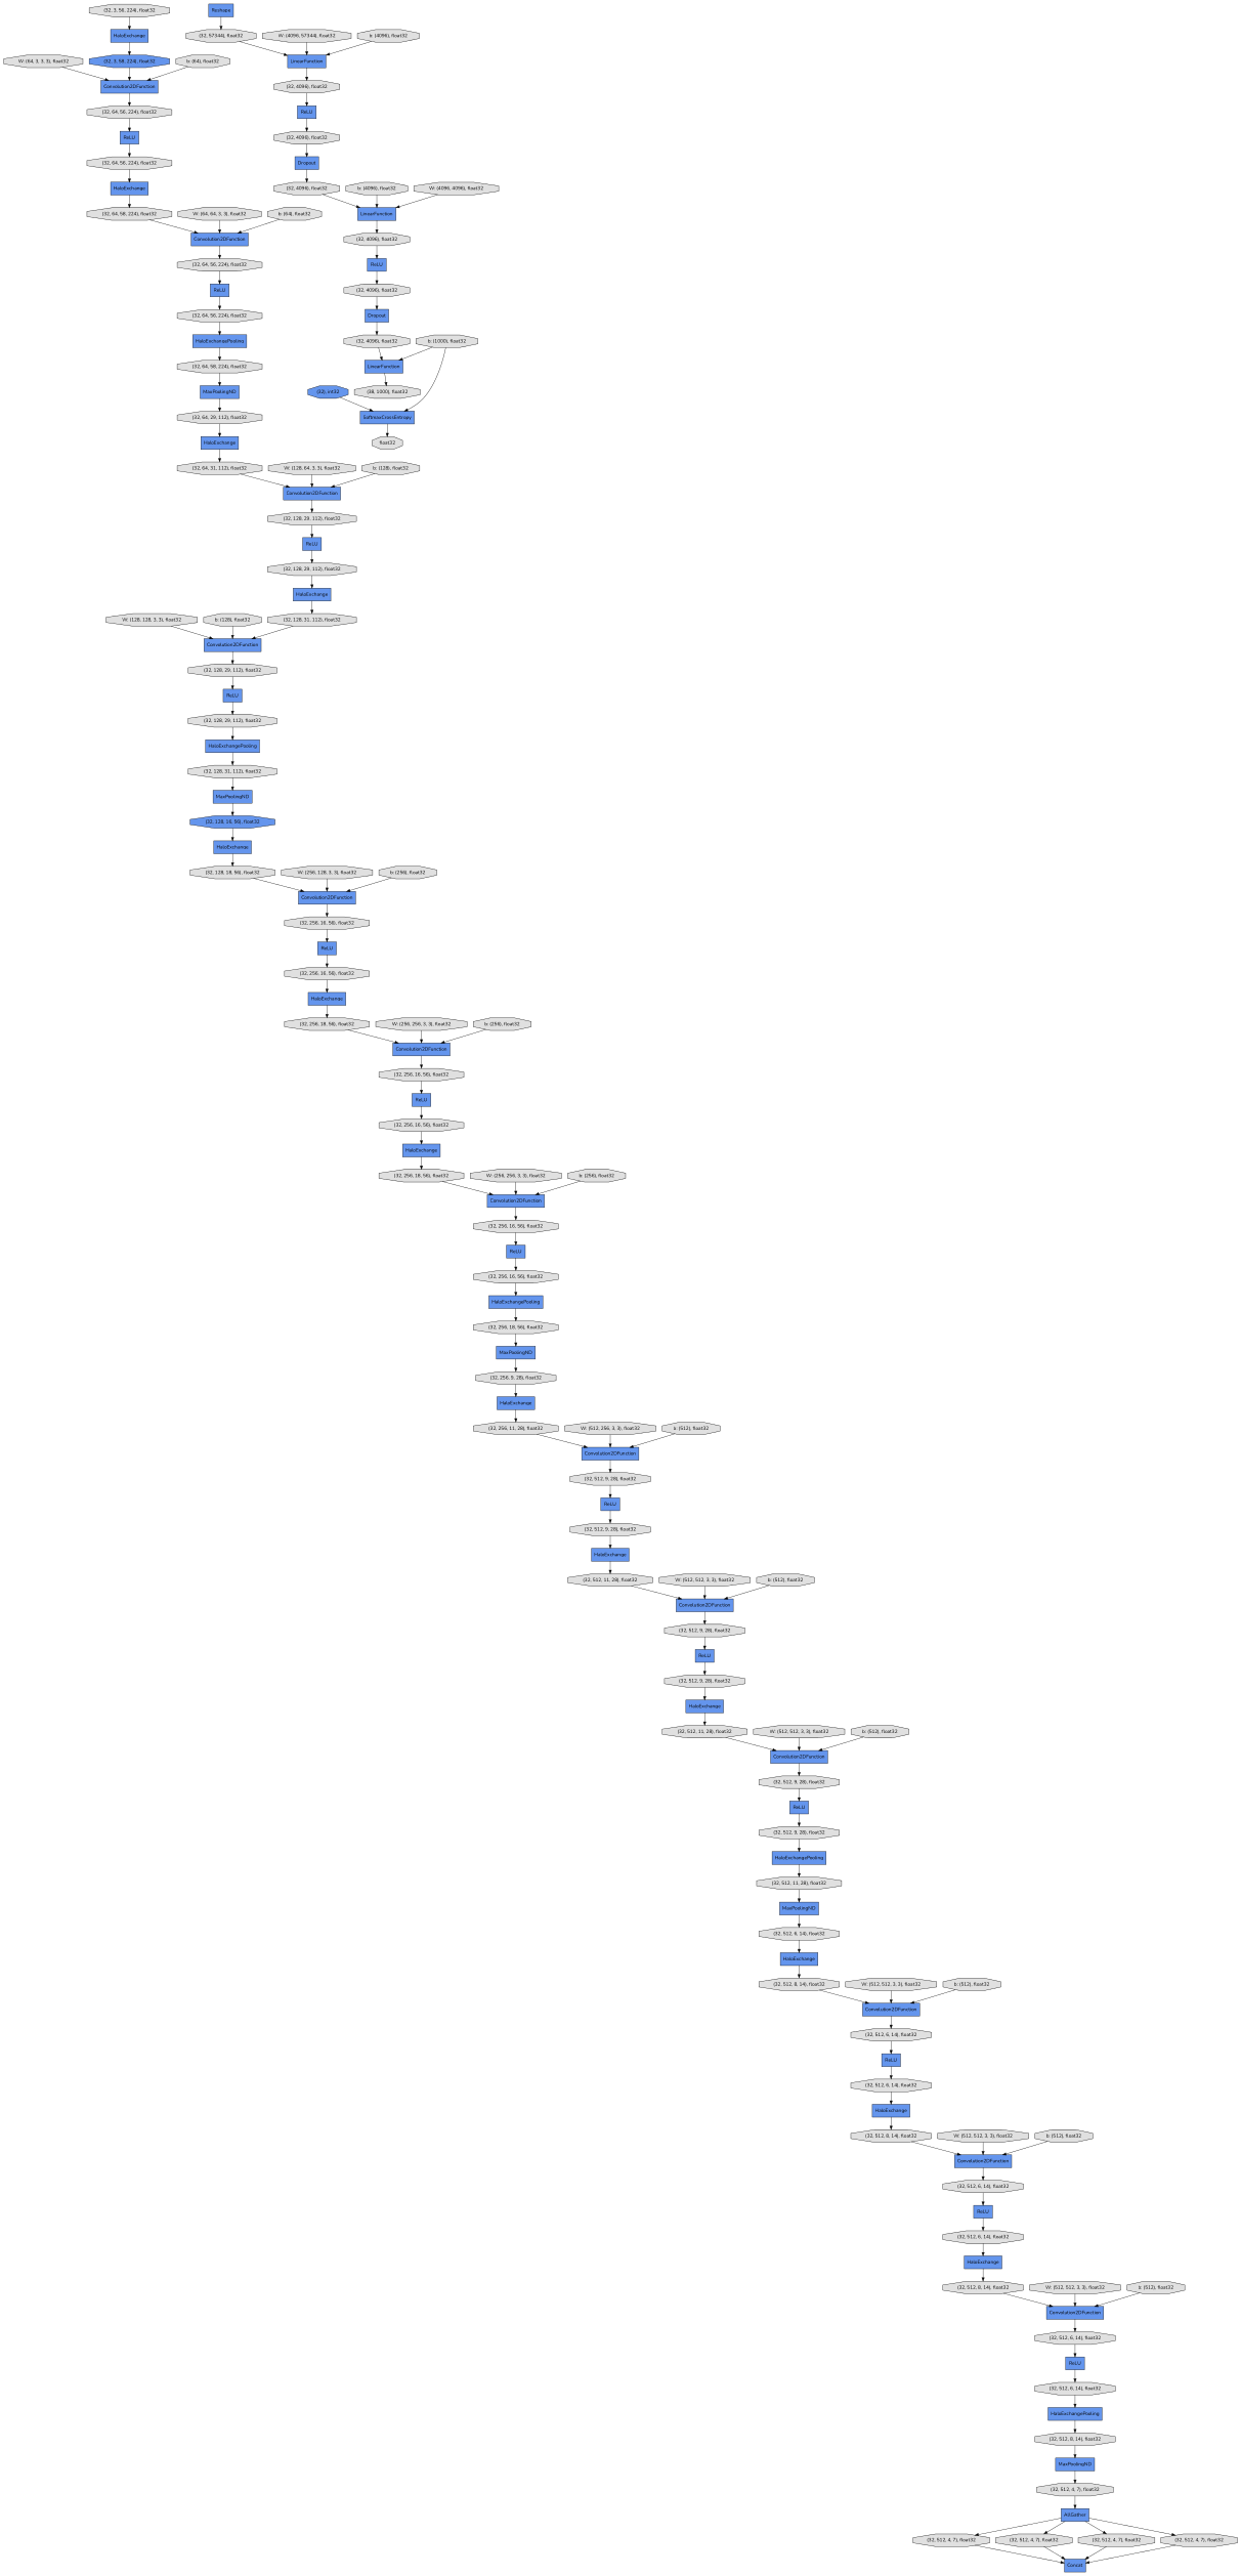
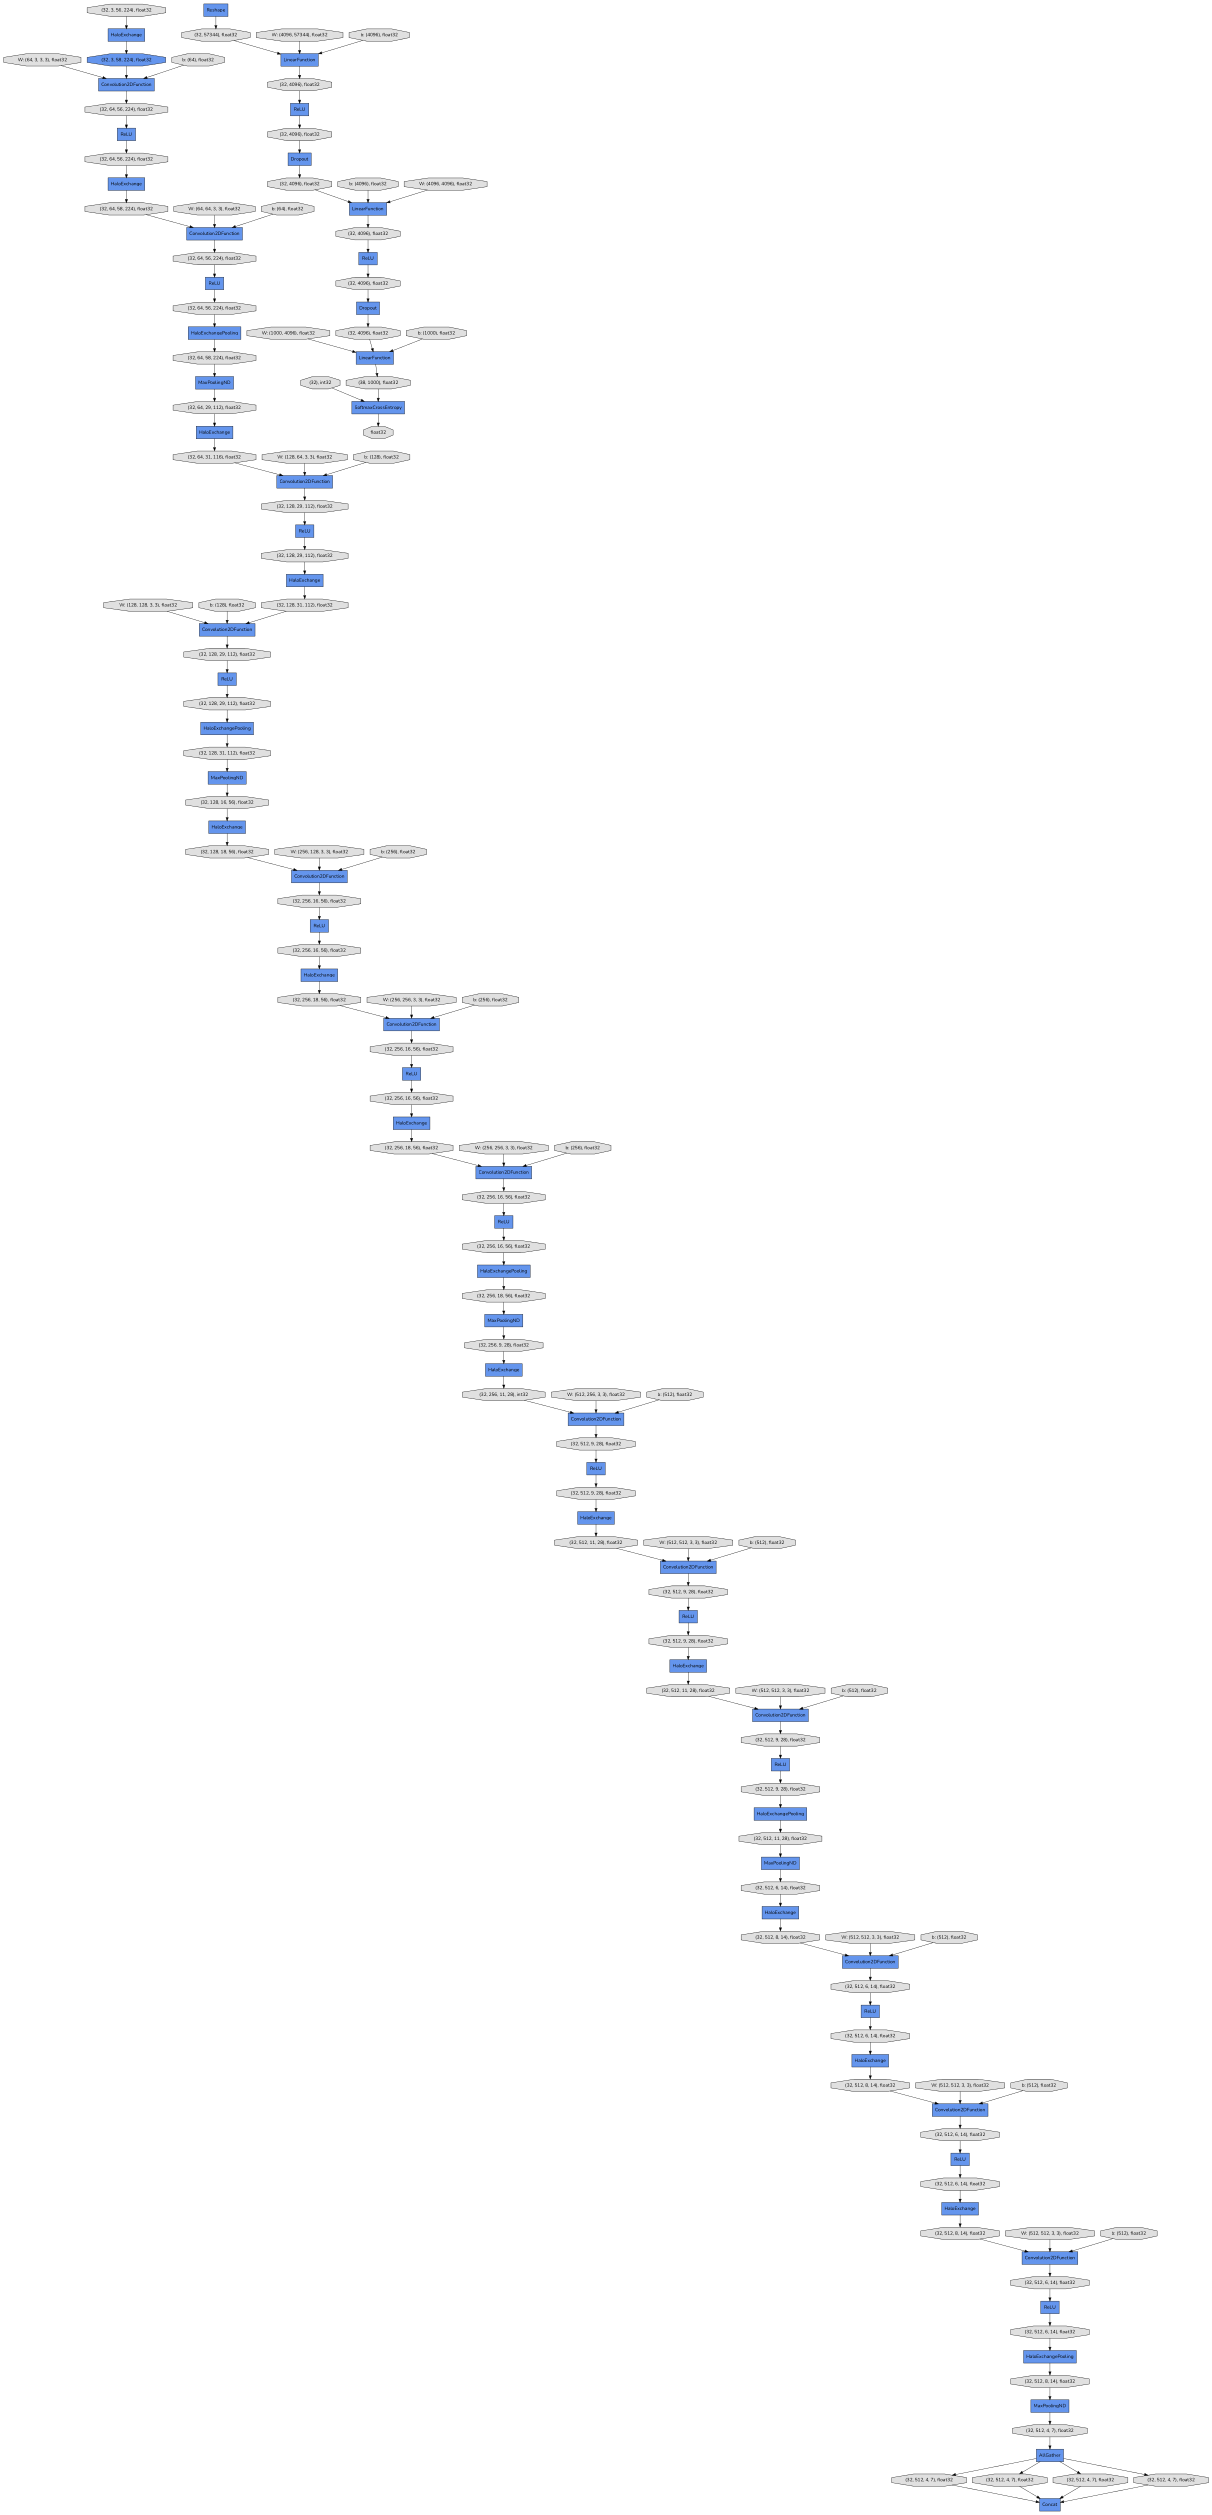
  digraph {
    fontname=Nunito
    rankdir=TB
    node [fillcolor="#E0E0E0" fontname=Nunito shape=octagon style=filled]
    edge [fontname=Nunito]
    n1 [label="(32, 512, 4, 7), float32"]
    n2 [fillcolor="#6495ED" label=Concat shape=record]
    n3 [label="(32, 512, 4, 7), float32"]
    n4 [label="(32, 256, 16, 56), float32"]
    n5 [fillcolor="#6495ED" label=HaloExchange shape=record]
    n6 [label="(32, 256, 18, 56), float32"]
    n7 [fillcolor="#6495ED" label=ReLU shape=record]
    n8 [label="(32, 64, 56, 224), float32"]
    n9 [fillcolor="#6495ED" label=HaloExchange shape=record]
    n10 [label="(32, 512, 4, 7), float32"]
    n11 [label="(32, 128, 31, 112), float32"]
    n12 [fillcolor="#6495ED" label=MaxPoolingND shape=record]
-   n13 [fillcolor="#6495ED" label="(32, 128, 16, 56), float32"]
+   n13 [label="(32, 128, 16, 56), float32"]
    n14 [label="(32, 4096), float32"]
    n15 [fillcolor="#6495ED" label=LinearFunction shape=record]
    n16 [label="(38, 1000), float32"]
    n17 [fillcolor="#6495ED" label=ReLU shape=record]
    n18 [label="(32, 256, 16, 56), float32"]
    n19 [fillcolor="#6495ED" label=HaloExchangePooling shape=record]
    n20 [label=float32]
    n21 [fillcolor="#6495ED" label=ReLU shape=record]
    n22 [label="(32, 512, 9, 28), float32"]
    n23 [fillcolor="#6495ED" label=HaloExchangePooling shape=record]
    n24 [label="(32, 512, 4, 7), float32"]
    n25 [label="(32, 256, 18, 56), float32"]
    n26 [fillcolor="#6495ED" label=MaxPoolingND shape=record]
    n27 [label="(32, 256, 9, 28), float32"]
-   n28 [fillcolor="#6495ED" label="(32), int32"]
+   n28 [label="(32), int32"]
    n29 [fillcolor="#6495ED" label=SoftmaxCrossEntropy shape=record]
    n30 [fillcolor="#6495ED" label=HaloExchange shape=record]
    n31 [label="(32, 128, 18, 56), float32"]
    n32 [label="(32, 256, 16, 56), float32"]
    n33 [fillcolor="#6495ED" label=ReLU shape=record]
    n34 [fillcolor="#6495ED" label=AllGather shape=record]
    n35 [fillcolor="#6495ED" label=ReLU shape=record]
    n36 [label="(32, 4096), float32"]
    n37 [fillcolor="#6495ED" label=Dropout shape=record]
    n38 [fillcolor="#6495ED" label=Reshape shape=record]
    n39 [label="(32, 57344), float32"]
    n40 [fillcolor="#6495ED" label=HaloExchange shape=record]
    n41 [label="(32, 512, 11, 28), float32"]
    n42 [fillcolor="#6495ED" label=Convolution2DFunction shape=record]
    n43 [fillcolor="#6495ED" label=Convolution2DFunction shape=record]
    n44 [label="(32, 256, 16, 56), float32"]
    n45 [label="(32, 128, 29, 112), float32"]
    n46 [fillcolor="#6495ED" label=HaloExchangePooling shape=record]
    n47 [fillcolor="#6495ED" label=ReLU shape=record]
    n48 [label="(32, 64, 56, 224), float32"]
    n49 [fillcolor="#6495ED" label=HaloExchangePooling shape=record]
    n50 [fillcolor="#6495ED" label=Dropout shape=record]
    n51 [label="(32, 4096), float32"]
    n52 [fillcolor="#6495ED" label=LinearFunction shape=record]
-   n53 [label="(32, 256, 11, 28), float32"]
+   n53 [label="(32, 256, 11, 28), int32"]
    n54 [fillcolor="#6495ED" label=Convolution2DFunction shape=record]
    n55 [label="(32, 512, 9, 28), float32"]
    n56 [label="W: (128, 128, 3, 3), float32"]
    n57 [fillcolor="#6495ED" label=Convolution2DFunction shape=record]
    n58 [label="(32, 128, 29, 112), float32"]
    n59 [fillcolor="#6495ED" label=LinearFunction shape=record]
    n60 [label="(32, 256, 16, 56), float32"]
    n61 [fillcolor="#6495ED" label=HaloExchange shape=record]
    n62 [label="(32, 256, 18, 56), float32"]
    n63 [fillcolor="#6495ED" label=HaloExchange shape=record]
    n64 [label="(32, 512, 11, 28), float32"]
    n65 [fillcolor="#6495ED" label=Convolution2DFunction shape=record]
    n66 [label="(32, 4096), float32"]
    n67 [label="(32, 4096), float32"]
    n68 [fillcolor="#6495ED" label=ReLU shape=record]
    n69 [label="(32, 512, 9, 28), float32"]
    n70 [label="(32, 256, 16, 56), float32"]
    n71 [fillcolor="#6495ED" label=ReLU shape=record]
    n72 [fillcolor="#6495ED" label=HaloExchange shape=record]
    n73 [fillcolor="#6495ED" label=ReLU shape=record]
    n74 [fillcolor="#6495ED" label=ReLU shape=record]
    n75 [label="(32, 4096), float32"]
    n76 [fillcolor="#6495ED" label=Convolution2DFunction shape=record]
    n77 [label="(32, 512, 9, 28), float32"]
    n78 [fillcolor="#6495ED" label=Convolution2DFunction shape=record]
    n79 [fillcolor="#6495ED" label=ReLU shape=record]
    n80 [label="(32, 512, 9, 28), float32"]
    n81 [label="(32, 512, 9, 28), float32"]
    n82 [fillcolor="#6495ED" label=MaxPoolingND shape=record]
    n83 [label="(32, 512, 6, 14), float32"]
    n84 [fillcolor="#6495ED" label=HaloExchange shape=record]
    n85 [label="W: (512, 512, 3, 3), float32"]
    n86 [fillcolor="#6495ED" label=Convolution2DFunction shape=record]
    n87 [label="(32, 512, 6, 14), float32"]
    n88 [fillcolor="#6495ED" label=ReLU shape=record]
    n89 [label="(32, 64, 56, 224), float32"]
+   n90 [label="W: (1000, 4096), float32"]
    n91 [label="b: (128), float32"]
    n92 [label="b: (512), float32"]
    n93 [label="b: (4096), float32"]
    n94 [label="(32, 512, 8, 14), float32"]
    n95 [fillcolor="#6495ED" label=Convolution2DFunction shape=record]
    n96 [label="(32, 512, 6, 14), float32"]
    n97 [fillcolor="#6495ED" label=HaloExchange shape=record]
-   n98 [label="(32, 64, 31, 112), float32"]
+   n98 [label="(32, 64, 31, 116), float32"]
    n99 [fillcolor="#6495ED" label=Convolution2DFunction shape=record]
    n100 [label="(32, 512, 8, 14), float32"]
    n101 [label="W: (256, 128, 3, 3), float32"]
    n102 [label="b: (1000), float32"]
    n103 [label="W: (512, 512, 3, 3), float32"]
    n104 [label="(32, 64, 58, 224), float32"]
    n105 [fillcolor="#6495ED" label=MaxPoolingND shape=record]
    n106 [label="(32, 64, 29, 112), float32"]
    n107 [fillcolor="#6495ED" label=HaloExchange shape=record]
    n108 [label="b: (256), float32"]
    n109 [label="(32, 512, 6, 14), float32"]
    n110 [fillcolor="#6495ED" label=ReLU shape=record]
    n111 [label="(32, 512, 6, 14), float32"]
    n112 [label="(32, 512, 6, 14), float32"]
    n113 [fillcolor="#6495ED" label=HaloExchange shape=record]
    n114 [label="(32, 128, 31, 112), float32"]
    n115 [label="(32, 512, 4, 7), float32"]
    n116 [label="b: (512), float32"]
    n117 [label="W: (256, 256, 3, 3), float32"]
    n118 [label="W: (64, 3, 3, 3), float32"]
    n119 [fillcolor="#6495ED" label=Convolution2DFunction shape=record]
    n120 [label="(32, 64, 56, 224), float32"]
    n121 [fillcolor="#6495ED" label=HaloExchange shape=record]
    n122 [label="(32, 512, 8, 14), float32"]
    n123 [fillcolor="#6495ED" label=Convolution2DFunction shape=record]
    n124 [fillcolor="#6495ED" label=HaloExchange shape=record]
    n125 [fillcolor="#6495ED" label="(32, 3, 58, 224), float32"]
    n126 [label="W: (512, 512, 3, 3), float32"]
    n127 [fillcolor="#6495ED" label=ReLU shape=record]
    n128 [label="b: (256), float32"]
    n129 [label="(32, 512, 6, 14), float32"]
    n130 [label="b: (512), float32"]
    n131 [fillcolor="#6495ED" label=HaloExchangePooling shape=record]
    n132 [label="(32, 512, 8, 14), float32"]
    n133 [fillcolor="#6495ED" label=MaxPoolingND shape=record]
    n134 [label="W: (256, 256, 3, 3), float32"]
    n135 [label="b: (64), float32"]
    n136 [label="W: (512, 512, 3, 3), float32"]
    n137 [label="(32, 512, 11, 28), float32"]
    n138 [label="(32, 128, 29, 112), float32"]
    n139 [fillcolor="#6495ED" label=ReLU shape=record]
    n140 [label="b: (256), float32"]
    n141 [label="(32, 128, 29, 112), float32"]
    n142 [label="b: (512), float32"]
    n143 [label="(32, 64, 58, 224), float32"]
    n144 [fillcolor="#6495ED" label=Convolution2DFunction shape=record]
    n145 [label="W: (64, 64, 3, 3), float32"]
    n146 [label="W: (512, 256, 3, 3), float32"]
    n147 [label="W: (4096, 57344), float32"]
    n148 [label="b: (64), float32"]
    n149 [label="b: (512), float32"]
    n150 [label="b: (4096), float32"]
    n151 [label="W: (128, 64, 3, 3), float32"]
    n152 [label="W: (512, 512, 3, 3), float32"]
    n153 [label="(32, 3, 56, 224), float32"]
    n154 [label="W: (4096, 4096), float32"]
    n155 [label="b: (128), float32"]
    n156 [label="b: (512), float32"]
    n1 -> n2
    n3 -> n2
    n4 -> n5
    n5 -> n6
    n6 -> n43
    n7 -> n8
    n8 -> n9
    n9 -> n143
    n10 -> n2
    n11 -> n12
    n12 -> n13
    n13 -> n30
    n14 -> n15
    n15 -> n16
-   n102 -> n29
+   n16 -> n29
    n17 -> n18
    n18 -> n19
    n19 -> n25
    n21 -> n22
    n22 -> n23
    n23 -> n137
    n24 -> n2
    n25 -> n26
    n26 -> n27
    n27 -> n72
    n28 -> n29
    n29 -> n20
    n30 -> n31
    n31 -> n78
    n32 -> n33
    n33 -> n4
    n34 -> n1
    n34 -> n3
    n34 -> n10
    n34 -> n24
    n35 -> n36
    n36 -> n37
    n37 -> n14
    n38 -> n39
    n39 -> n59
    n40 -> n41
    n41 -> n42
    n42 -> n77
    n43 -> n44
    n44 -> n17
    n45 -> n46
    n46 -> n11
    n47 -> n48
    n48 -> n49
    n49 -> n104
    n50 -> n51
    n51 -> n52
    n52 -> n75
    n53 -> n54
    n54 -> n55
    n55 -> n79
    n56 -> n57
    n57 -> n58
    n58 -> n74
    n59 -> n66
    n60 -> n61
    n61 -> n62
    n62 -> n76
    n63 -> n64
    n64 -> n65
    n65 -> n81
    n66 -> n73
    n67 -> n50
    n68 -> n69
    n69 -> n63
    n70 -> n71
    n71 -> n60
    n72 -> n53
    n73 -> n67
    n74 -> n45
    n75 -> n35
    n76 -> n32
    n77 -> n68
    n78 -> n70
    n79 -> n80
    n80 -> n40
    n81 -> n21
    n82 -> n83
    n83 -> n84
    n84 -> n100
    n85 -> n65
    n86 -> n87
    n87 -> n88
    n88 -> n112
    n89 -> n47
+   n90 -> n15
    n91 -> n57
    n92 -> n65
    n93 -> n52
    n94 -> n95
    n95 -> n96
    n96 -> n127
    n97 -> n98
    n98 -> n99
    n99 -> n138
    n100 -> n86
    n101 -> n78
    n102 -> n15
    n103 -> n86
    n104 -> n105
    n105 -> n106
    n106 -> n97
    n107 -> n94
    n108 -> n78
    n109 -> n110
    n110 -> n111
    n111 -> n131
    n112 -> n107
    n113 -> n114
    n114 -> n57
    n115 -> n34
    n116 -> n86
    n117 -> n76
    n118 -> n119
    n119 -> n120
    n120 -> n7
    n121 -> n122
    n122 -> n123
    n123 -> n109
    n124 -> n125
    n125 -> n119
    n126 -> n95
    n127 -> n129
    n128 -> n76
    n129 -> n121
    n130 -> n95
    n131 -> n132
    n132 -> n133
    n133 -> n115
    n134 -> n43
    n135 -> n119
    n136 -> n123
    n137 -> n82
    n138 -> n139
    n139 -> n141
    n140 -> n43
    n141 -> n113
    n142 -> n123
    n143 -> n144
    n144 -> n89
    n145 -> n144
    n146 -> n54
    n147 -> n59
    n148 -> n144
    n149 -> n54
    n150 -> n59
    n151 -> n99
    n152 -> n42
    n153 -> n124
    n154 -> n52
    n155 -> n99
    n156 -> n42
  }
